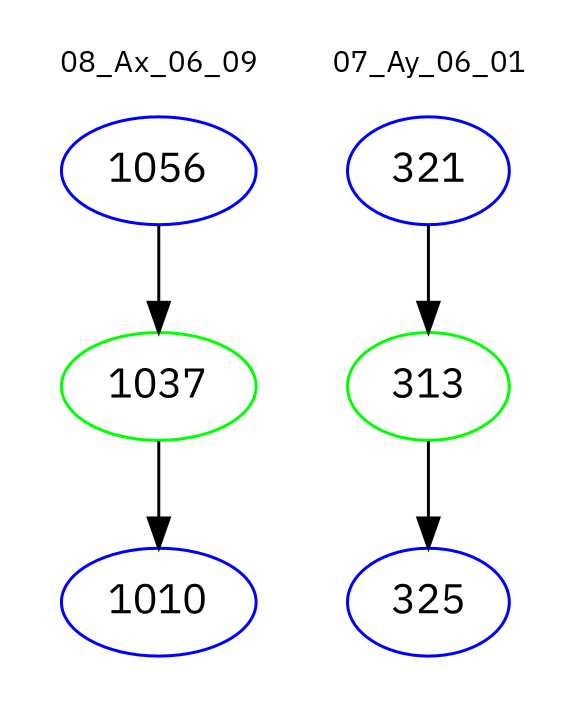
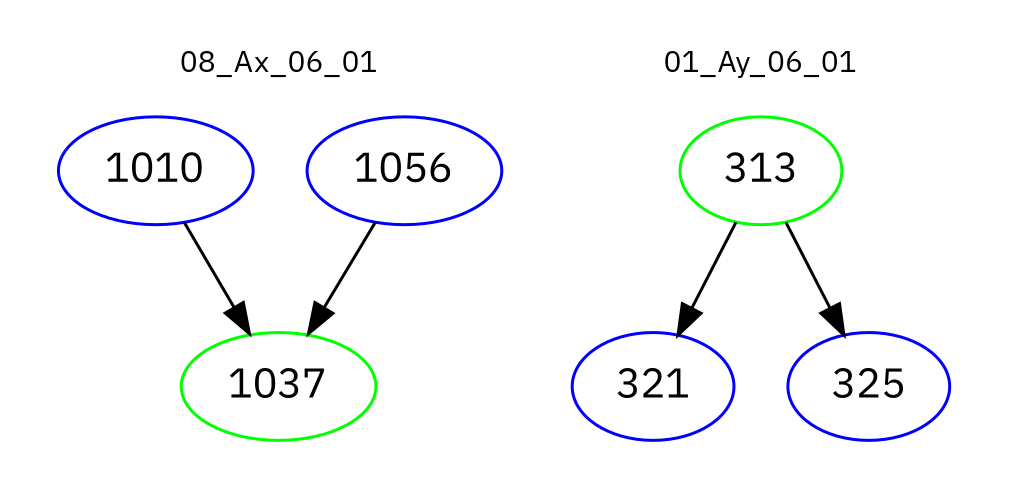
  digraph {
    fontname="IBM Plex Sans"
    node [color=blue fontname="IBM Plex Sans"]
    edge [color=black fontname="IBM Plex Sans"]
    n1 [label=1056]
    n2 [color=green label=1037]
    n3 [label=1010]
    n4 [label=321]
    n5 [color=green label=313]
    n6 [label=325]
    subgraph cluster_1 {
      color=white
      fontsize=10
-     label="08_Ax_06_09"
+     label="08_Ax_06_01"
      n1
      n2
      n3
    }
    subgraph cluster_2 {
      color=white
      fontsize=10
-     label="07_Ay_06_01"
+     label="01_Ay_06_01"
      n4
      n5
      n6
    }
    n1 -> n2
-   n2 -> n3
-   n4 -> n5
+   n3 -> n2
+   n5 -> n4
    n5 -> n6
  }
